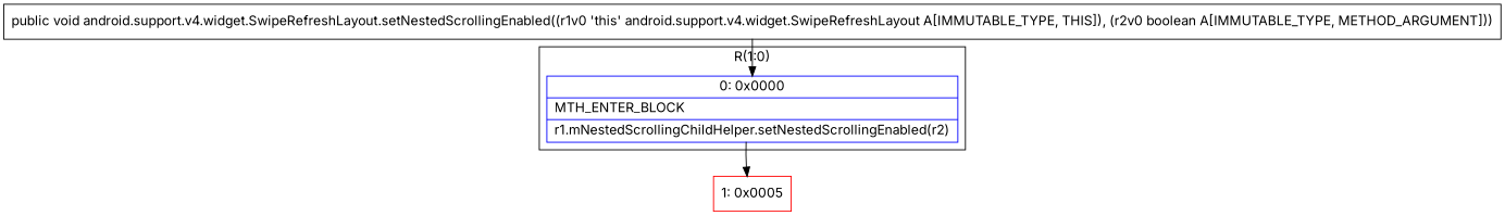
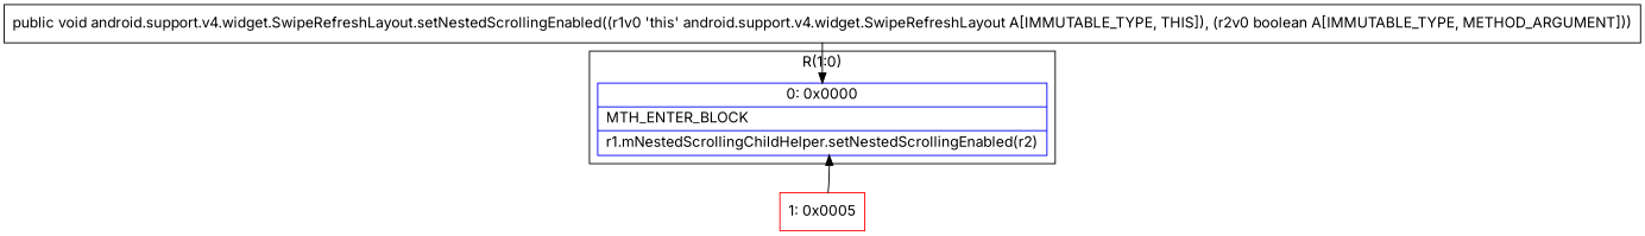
  digraph {
    fontname=Inter
    node [shape=record fontname=Inter]
    edge [fontname=Inter]
    n1 [color=blue label="{0\:\ 0x0000|MTH_ENTER_BLOCK\l|r1.mNestedScrollingChildHelper.setNestedScrollingEnabled(r2)\l}"]
    n2 [color=red label="{1\:\ 0x0005}"]
    n3 [label="{public void android.support.v4.widget.SwipeRefreshLayout.setNestedScrollingEnabled((r1v0 'this' android.support.v4.widget.SwipeRefreshLayout A[IMMUTABLE_TYPE, THIS]), (r2v0 boolean A[IMMUTABLE_TYPE, METHOD_ARGUMENT])) }"]
    subgraph cluster_1 {
      label="R(1:0)"
      n1
    }
-   n1 -> n2
+   n2 -> n1
    n3 -> n1
  }
